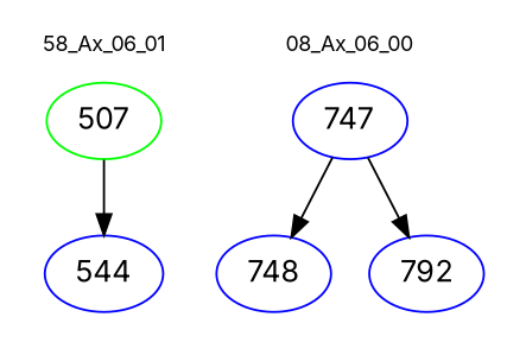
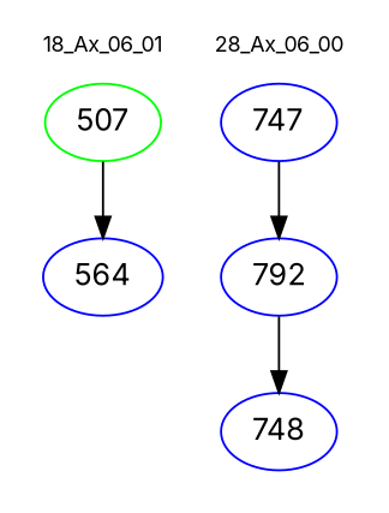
  digraph {
    fontname=Inter
    node [color=blue fontname=Inter]
    edge [color=black fontname=Inter]
    n1 [color=green label=507]
-   n2 [label=544]
+   n2 [label=564]
    n3 [label=747]
    n4 [label=748]
    n5 [label=792]
    subgraph cluster_1 {
      color=white
      fontsize=10
-     label="58_Ax_06_01"
+     label="18_Ax_06_01"
      n1
      n2
    }
    subgraph cluster_2 {
      color=white
      fontsize=10
-     label="08_Ax_06_00"
+     label="28_Ax_06_00"
      n3
      n4
      n5
    }
    n1 -> n2
-   n3 -> n4
+   n5 -> n4
    n3 -> n5
  }
